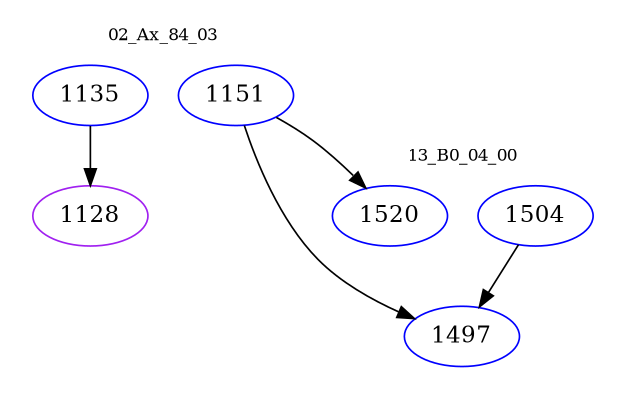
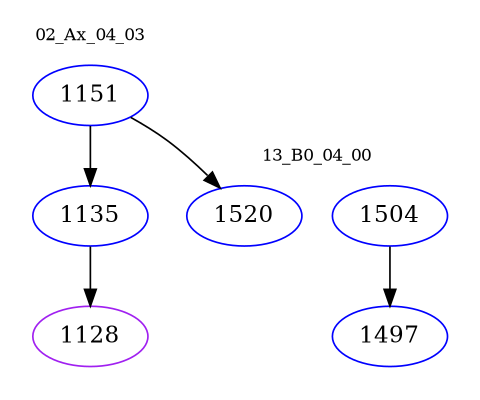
  digraph {
    node [color=blue]
    edge [color=black]
    n1 [label=1151]
    n2 [label=1135]
    n3 [color=purple label=1128]
    n4 [label=1504]
    n5 [label=1497]
    n6 [label=1520]
    subgraph cluster_1 {
      color=white
      fontsize=10
-     label="02_Ax_84_03"
+     label="02_Ax_04_03"
      n1
      n2
      n3
    }
    subgraph cluster_2 {
      color=white
      fontsize=10
      label="13_B0_04_00"
      n4
      n5
      n6
    }
-   n1 -> n5
+   n1 -> n2
    n1 -> n6
    n2 -> n3
    n4 -> n5
  }
